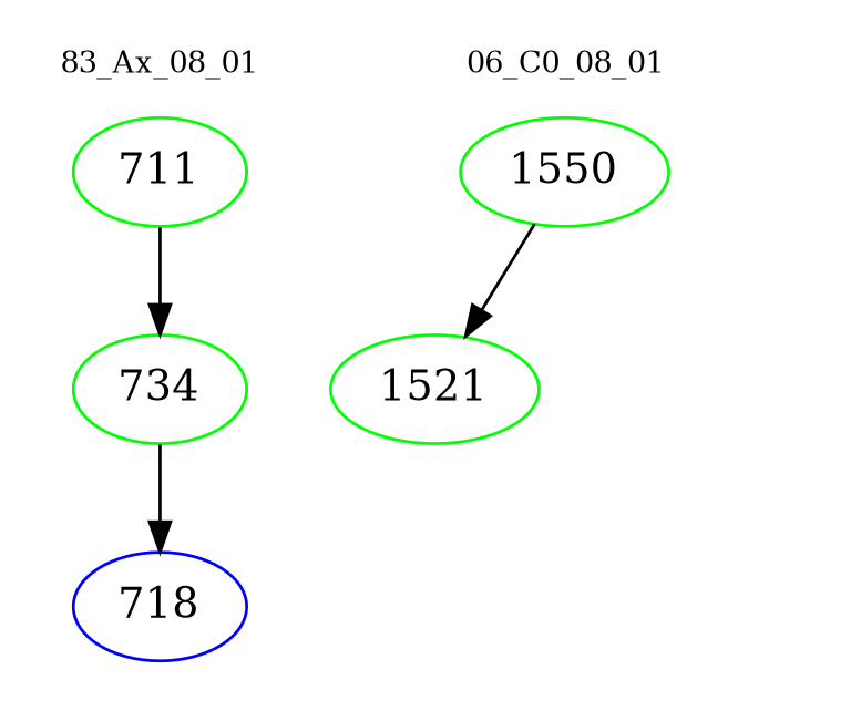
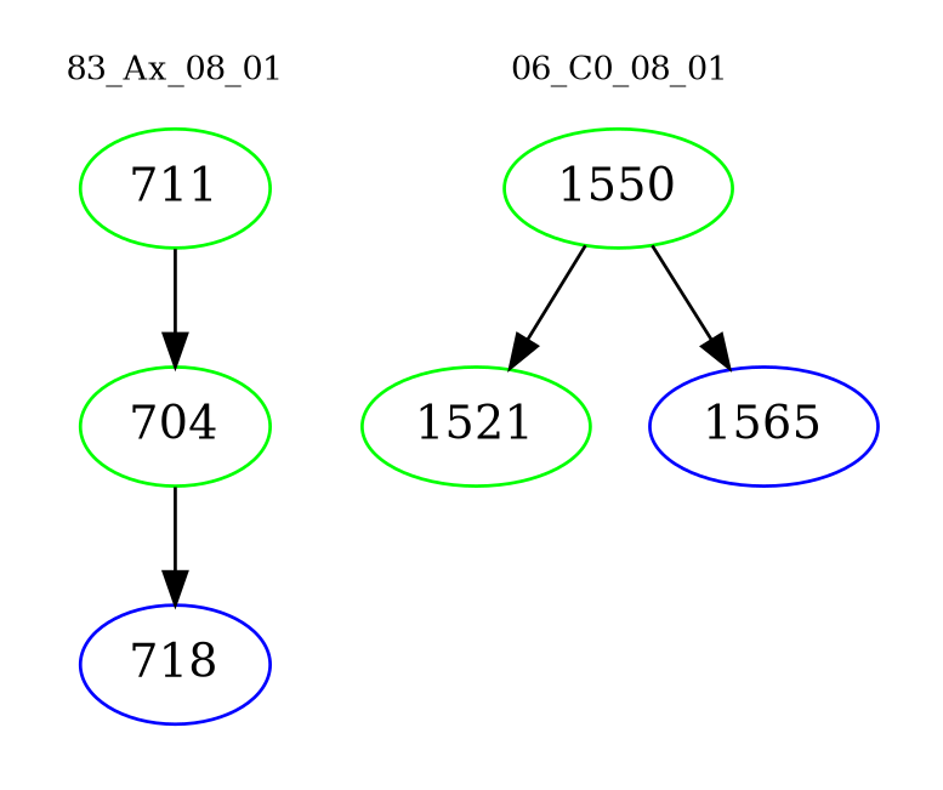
  digraph {
    node [color=green]
    edge [color=black]
    n1 [label=711]
-   n2 [label=734]
+   n2 [label=704]
    n3 [color=blue label=718]
    n4 [label=1550]
    n5 [label=1521]
+   n6 [color=blue label=1565]
    subgraph cluster_1 {
      color=white
      fontsize=10
      label="83_Ax_08_01"
      n1
      n2
      n3
    }
    subgraph cluster_2 {
      color=white
      fontsize=10
      label="06_C0_08_01"
      n4
      n5
+     n6
    }
    n1 -> n2
    n2 -> n3
    n4 -> n5
+   n4 -> n6
  }
